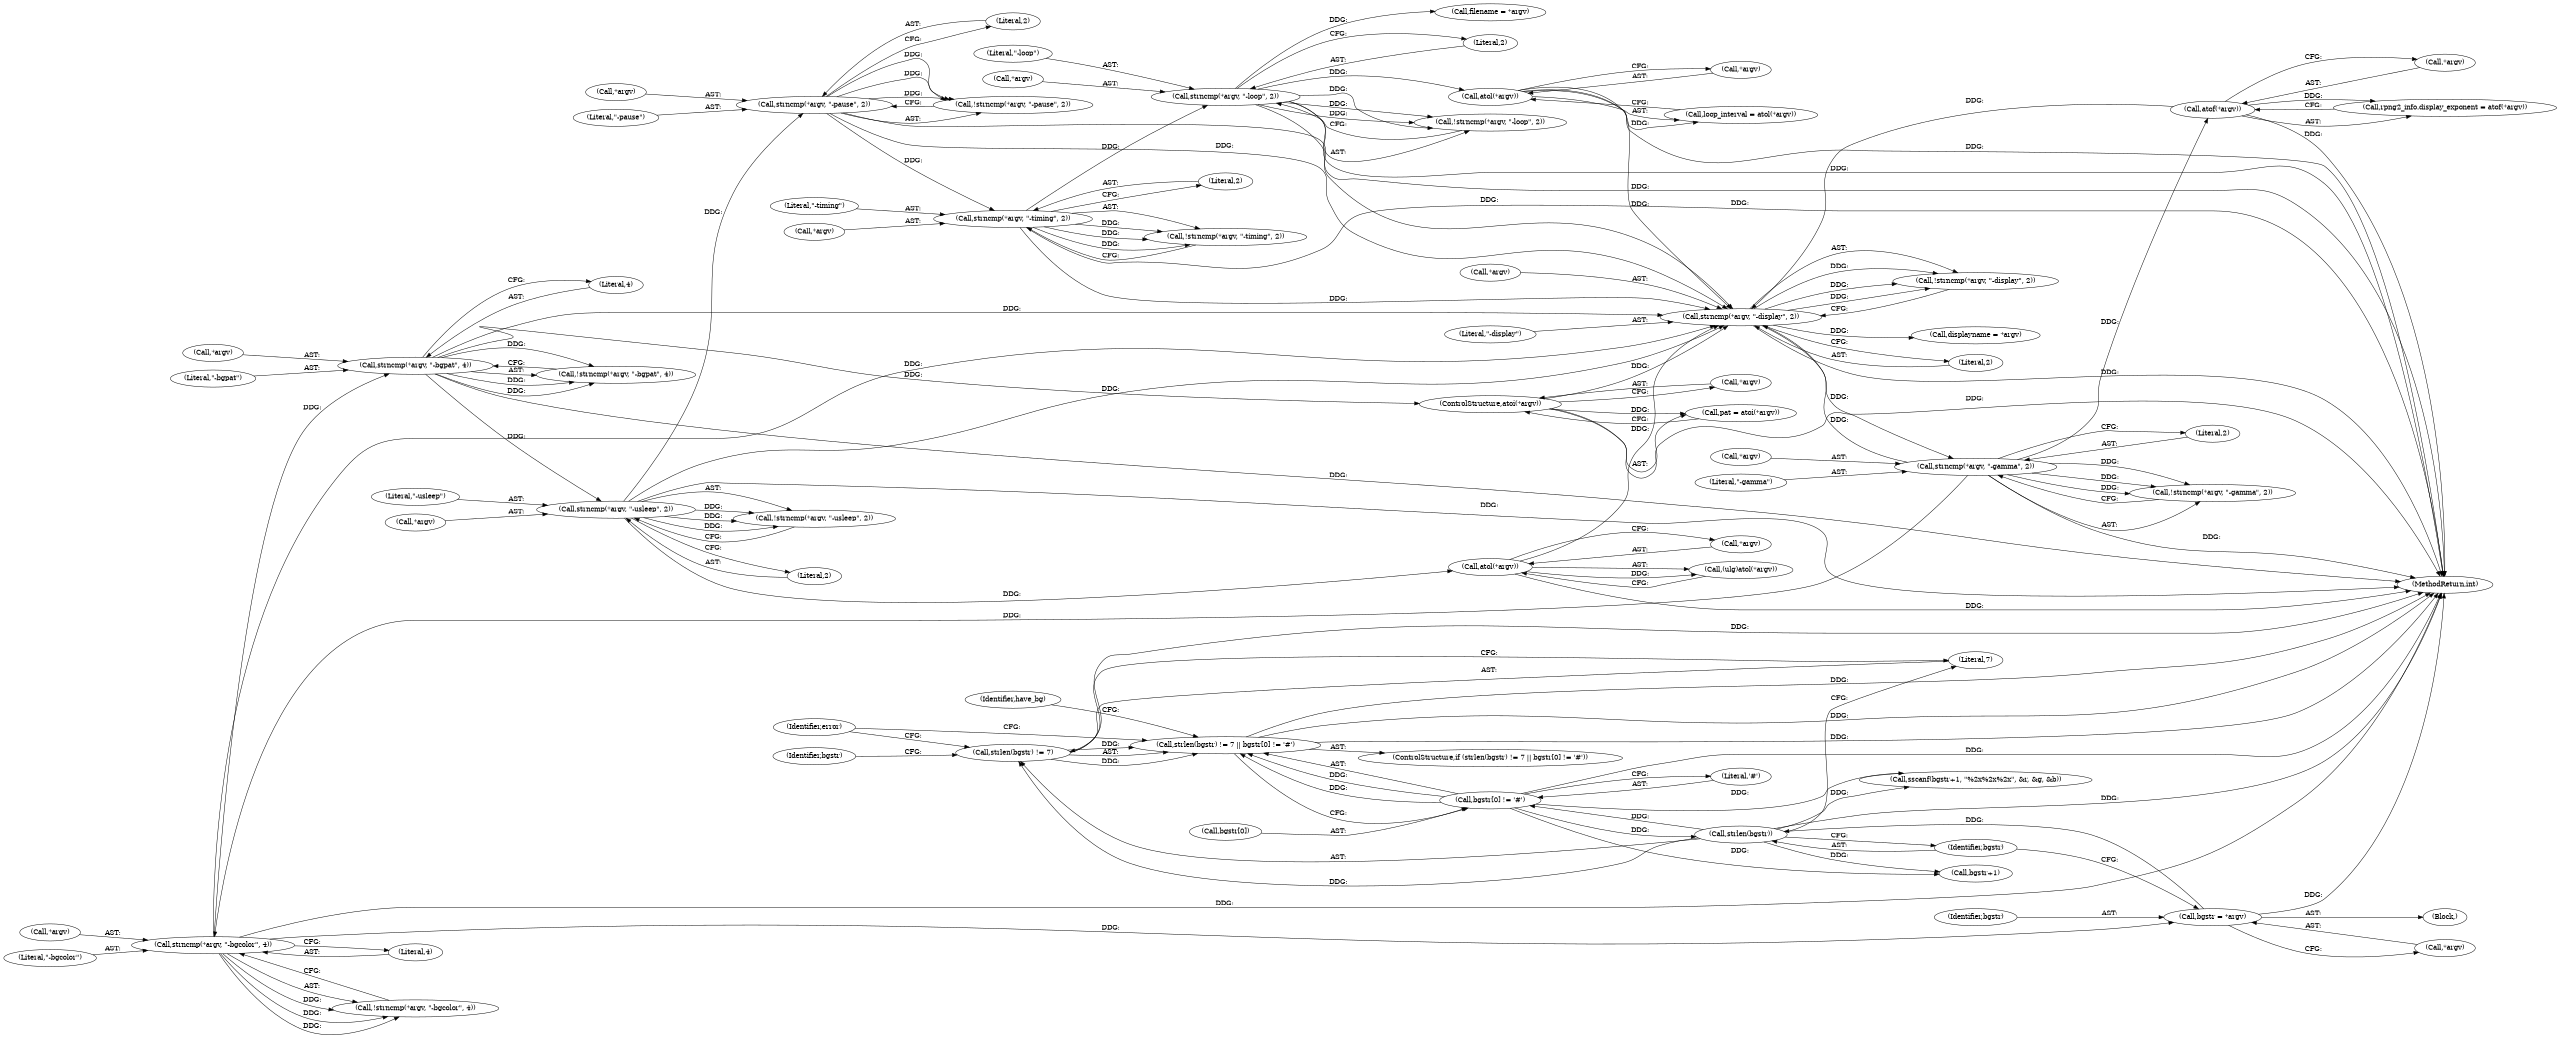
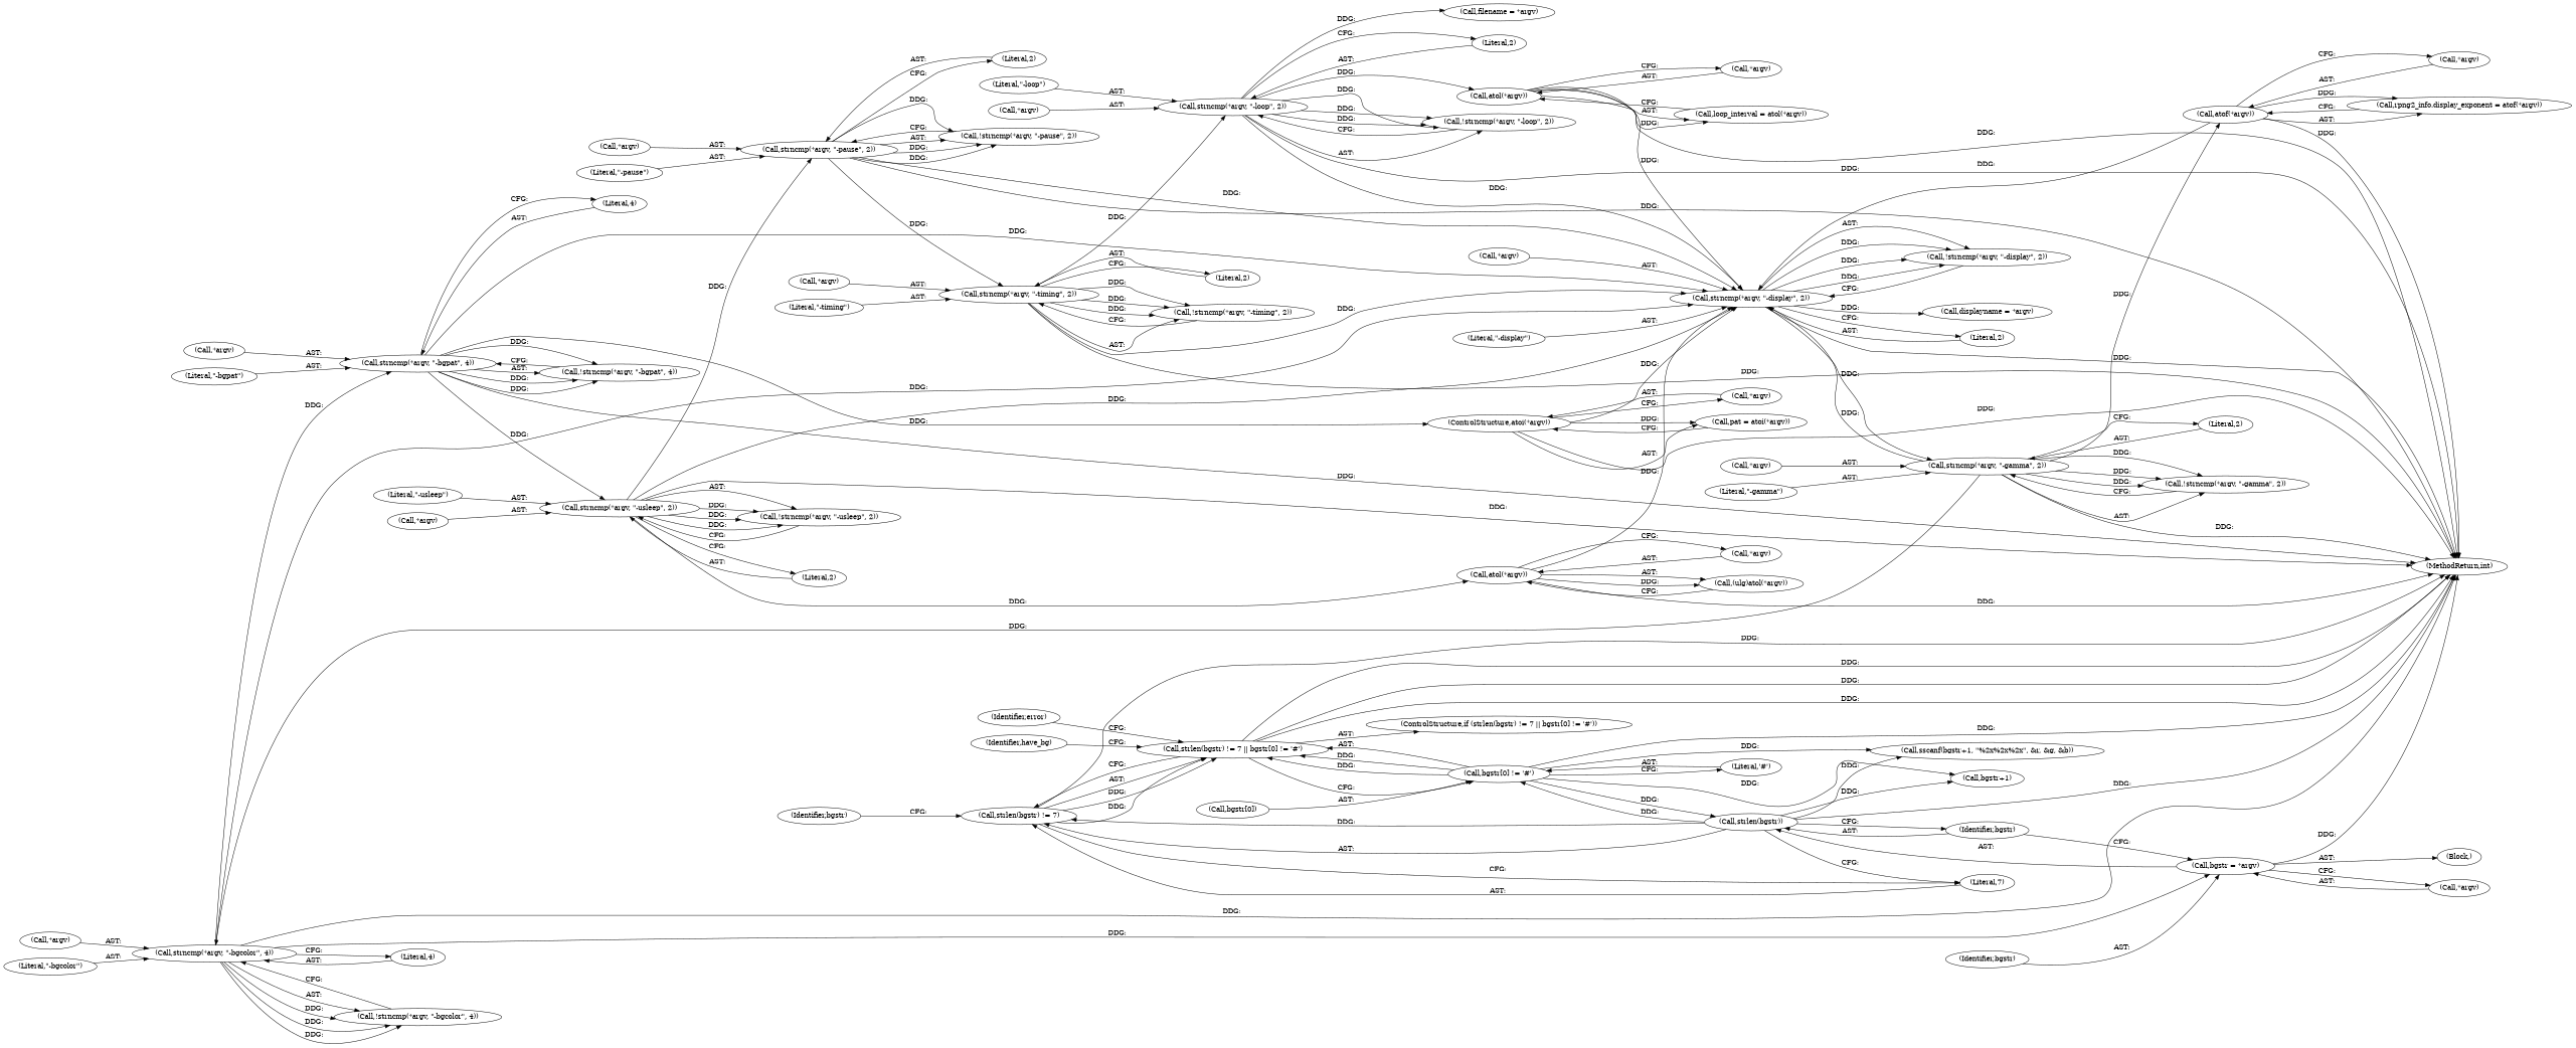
  digraph {
    rankdir=LR
    n1 [label="(Call,strlen(bgstr) != 7)"]
    n2 [label="(Call,strlen(bgstr) != 7 || bgstr[0] != '#')"]
    n3 [label="(MethodReturn,int)"]
    n4 [label="(Literal,7)"]
    n5 [label="(Call,bgstr[0] != '#')"]
    n6 [label="(ControlStructure,if (strlen(bgstr) != 7 || bgstr[0] != '#'))"]
    n7 [label="(Call,strlen(bgstr))"]
    n8 [label="(Identifier,bgstr)"]
    n9 [label="(Call,sscanf(bgstr+1, \"%2x%2x%2x\", &r, &g, &b))"]
    n10 [label="(Call,bgstr+1)"]
    n11 [label="(Literal,'#')"]
    n12 [label="(Call,bgstr = *argv)"]
    n13 [label="(Call,*argv)"]
    n14 [label="(Block,)"]
    n15 [label="(Call,strncmp(*argv, \"-bgcolor\", 4))"]
    n16 [label="(Call,strncmp(*argv, \"-display\", 2))"]
    n17 [label="(Call,strncmp(*argv, \"-bgpat\", 4))"]
    n18 [label="(Literal,4)"]
    n19 [label="(Call,!strncmp(*argv, \"-bgcolor\", 4))"]
    n20 [label="(Call,strncmp(*argv, \"-gamma\", 2))"]
    n21 [label="(Call,displayname = *argv)"]
    n22 [label="(Literal,2)"]
    n23 [label="(Call,!strncmp(*argv, \"-display\", 2))"]
    n24 [label="(Call,strncmp(*argv, \"-usleep\", 2))"]
    n25 [label="(ControlStructure,atoi(*argv))"]
    n26 [label="(Literal,4)"]
    n27 [label="(Call,!strncmp(*argv, \"-bgpat\", 4))"]
    n28 [label="(Call,atof(*argv))"]
    n29 [label="(Call,!strncmp(*argv, \"-gamma\", 2))"]
    n30 [label="(Literal,2)"]
    n31 [label="(Call,rpng2_info.display_exponent = atof(*argv))"]
    n32 [label="(Call,*argv)"]
    n33 [label="(Call,strncmp(*argv, \"-pause\", 2))"]
    n34 [label="(Call,strncmp(*argv, \"-timing\", 2))"]
    n35 [label="(Literal,2)"]
    n36 [label="(Call,!strncmp(*argv, \"-pause\", 2))"]
    n37 [label="(Call,strncmp(*argv, \"-loop\", 2))"]
    n38 [label="(Literal,2)"]
    n39 [label="(Call,!strncmp(*argv, \"-timing\", 2))"]
    n40 [label="(Call,atol(*argv))"]
    n41 [label="(Literal,2)"]
    n42 [label="(Call,!strncmp(*argv, \"-usleep\", 2))"]
    n43 [label="(Call,*argv)"]
    n44 [label="(Call,(ulg)atol(*argv))"]
    n45 [label="(Call,*argv)"]
    n46 [label="(Call,pat = atoi(*argv))"]
    n47 [label="(Call,atol(*argv))"]
    n48 [label="(Call,!strncmp(*argv, \"-loop\", 2))"]
    n49 [label="(Call,filename = *argv)"]
    n50 [label="(Literal,2)"]
    n51 [label="(Call,*argv)"]
    n52 [label="(Call,loop_interval = atol(*argv))"]
    n53 [label="(Identifier,bgstr)"]
    n54 [label="(Call,*argv)"]
    n55 [label="(Literal,\"-display\")"]
    n56 [label="(Call,*argv)"]
    n57 [label="(Literal,\"-bgcolor\")"]
    n58 [label="(Literal,\"-gamma\")"]
    n59 [label="(Literal,\"-loop\")"]
    n60 [label="(Literal,\"-timing\")"]
    n61 [label="(Literal,\"-pause\")"]
    n62 [label="(Literal,\"-usleep\")"]
    n63 [label="(Identifier,have_bg)"]
    n64 [label="(Call,*argv)"]
    n65 [label="(Call,*argv)"]
    n66 [label="(Call,*argv)"]
    n67 [label="(Call,*argv)"]
    n68 [label="(Literal,\"-bgpat\")"]
    n69 [label="(Call,*argv)"]
    n70 [label="(Call,*argv)"]
    n71 [label="(Call,bgstr[0])"]
    n72 [label="(Identifier,bgstr)"]
    n73 [label="(Identifier,error)"]
    n1 -> n2 [label="AST: "]
    n1 -> n2 [label="DDG: "]
    n1 -> n2 [label="DDG: "]
    n1 -> n3 [label="DDG: "]
    n1 -> n4 [label="CFG: "]
-   n73 -> n1 [label="CFG: "]
+   n2 -> n1 [label="CFG: "]
    n2 -> n3 [label="DDG: "]
    n2 -> n3 [label="DDG: "]
    n2 -> n3 [label="DDG: "]
    n2 -> n5 [label="CFG: "]
    n2 -> n6 [label="AST: "]
    n4 -> n1 [label="AST: "]
    n5 -> n2 [label="AST: "]
    n5 -> n2 [label="DDG: "]
    n5 -> n2 [label="DDG: "]
    n5 -> n3 [label="DDG: "]
    n5 -> n7 [label="DDG: "]
    n5 -> n9 [label="DDG: "]
    n5 -> n10 [label="DDG: "]
    n5 -> n11 [label="CFG: "]
    n7 -> n1 [label="AST: "]
    n7 -> n1 [label="DDG: "]
    n7 -> n3 [label="DDG: "]
    n7 -> n4 [label="CFG: "]
    n7 -> n5 [label="DDG: "]
    n7 -> n8 [label="CFG: "]
    n7 -> n9 [label="DDG: "]
    n7 -> n10 [label="DDG: "]
    n8 -> n7 [label="AST: "]
    n8 -> n12 [label="CFG: "]
    n11 -> n5 [label="AST: "]
    n12 -> n3 [label="DDG: "]
-   n12 -> n7 [label="DDG: "]
+   n12 -> n7 [label="AST: "]
    n12 -> n13 [label="CFG: "]
    n12 -> n14 [label="AST: "]
    n13 -> n12 [label="AST: "]
    n15 -> n3 [label="DDG: "]
    n15 -> n12 [label="DDG: "]
    n15 -> n16 [label="DDG: "]
    n15 -> n17 [label="DDG: "]
    n15 -> n18 [label="CFG: "]
    n15 -> n19 [label="AST: "]
    n15 -> n19 [label="DDG: "]
    n15 -> n19 [label="DDG: "]
    n15 -> n19 [label="DDG: "]
    n16 -> n3 [label="DDG: "]
    n16 -> n20 [label="DDG: "]
    n16 -> n21 [label="DDG: "]
    n16 -> n22 [label="CFG: "]
    n16 -> n23 [label="AST: "]
    n16 -> n23 [label="DDG: "]
    n16 -> n23 [label="DDG: "]
    n16 -> n23 [label="DDG: "]
    n17 -> n3 [label="DDG: "]
    n17 -> n16 [label="DDG: "]
    n17 -> n24 [label="DDG: "]
    n17 -> n25 [label="DDG: "]
    n17 -> n26 [label="CFG: "]
    n17 -> n27 [label="AST: "]
    n17 -> n27 [label="DDG: "]
    n17 -> n27 [label="DDG: "]
    n17 -> n27 [label="DDG: "]
    n18 -> n15 [label="AST: "]
    n19 -> n15 [label="CFG: "]
    n20 -> n3 [label="DDG: "]
    n20 -> n15 [label="DDG: "]
    n20 -> n16 [label="DDG: "]
    n20 -> n28 [label="DDG: "]
    n20 -> n29 [label="AST: "]
    n20 -> n29 [label="DDG: "]
    n20 -> n29 [label="DDG: "]
    n20 -> n29 [label="DDG: "]
    n20 -> n30 [label="CFG: "]
    n22 -> n16 [label="AST: "]
    n23 -> n16 [label="CFG: "]
    n24 -> n3 [label="DDG: "]
    n24 -> n16 [label="DDG: "]
    n24 -> n33 [label="DDG: "]
    n24 -> n40 [label="DDG: "]
    n24 -> n41 [label="CFG: "]
    n24 -> n42 [label="AST: "]
    n24 -> n42 [label="DDG: "]
    n24 -> n42 [label="DDG: "]
    n24 -> n42 [label="DDG: "]
    n25 -> n3 [label="DDG: "]
    n25 -> n16 [label="DDG: "]
    n25 -> n45 [label="CFG: "]
    n25 -> n46 [label="AST: "]
    n25 -> n46 [label="DDG: "]
    n26 -> n17 [label="AST: "]
    n27 -> n17 [label="CFG: "]
    n28 -> n3 [label="DDG: "]
    n28 -> n16 [label="DDG: "]
    n28 -> n31 [label="AST: "]
    n28 -> n31 [label="DDG: "]
    n28 -> n32 [label="CFG: "]
    n29 -> n20 [label="CFG: "]
    n30 -> n20 [label="AST: "]
    n31 -> n28 [label="CFG: "]
    n32 -> n28 [label="AST: "]
    n33 -> n3 [label="DDG: "]
    n33 -> n16 [label="DDG: "]
    n33 -> n34 [label="DDG: "]
    n33 -> n35 [label="CFG: "]
    n33 -> n36 [label="AST: "]
    n33 -> n36 [label="DDG: "]
    n33 -> n36 [label="DDG: "]
    n33 -> n36 [label="DDG: "]
    n34 -> n3 [label="DDG: "]
    n34 -> n16 [label="DDG: "]
    n34 -> n37 [label="DDG: "]
    n34 -> n38 [label="CFG: "]
    n34 -> n39 [label="AST: "]
    n34 -> n39 [label="DDG: "]
    n34 -> n39 [label="DDG: "]
    n34 -> n39 [label="DDG: "]
    n35 -> n33 [label="AST: "]
    n36 -> n33 [label="CFG: "]
    n37 -> n3 [label="DDG: "]
    n37 -> n16 [label="DDG: "]
    n37 -> n47 [label="DDG: "]
    n37 -> n48 [label="AST: "]
    n37 -> n48 [label="DDG: "]
    n37 -> n48 [label="DDG: "]
    n37 -> n48 [label="DDG: "]
    n37 -> n49 [label="DDG: "]
    n37 -> n50 [label="CFG: "]
    n38 -> n34 [label="AST: "]
    n39 -> n34 [label="CFG: "]
    n40 -> n3 [label="DDG: "]
    n40 -> n16 [label="DDG: "]
    n40 -> n43 [label="CFG: "]
    n40 -> n44 [label="AST: "]
    n40 -> n44 [label="DDG: "]
    n41 -> n24 [label="AST: "]
    n42 -> n24 [label="CFG: "]
    n43 -> n40 [label="AST: "]
    n44 -> n40 [label="CFG: "]
    n45 -> n25 [label="AST: "]
    n46 -> n25 [label="CFG: "]
    n47 -> n3 [label="DDG: "]
    n47 -> n16 [label="DDG: "]
    n47 -> n51 [label="CFG: "]
    n47 -> n52 [label="AST: "]
    n47 -> n52 [label="DDG: "]
    n48 -> n37 [label="CFG: "]
    n50 -> n37 [label="AST: "]
    n51 -> n47 [label="AST: "]
    n52 -> n47 [label="CFG: "]
    n53 -> n12 [label="AST: "]
    n54 -> n15 [label="AST: "]
    n55 -> n16 [label="AST: "]
    n56 -> n17 [label="AST: "]
    n57 -> n15 [label="AST: "]
    n58 -> n20 [label="AST: "]
    n59 -> n37 [label="AST: "]
    n60 -> n34 [label="AST: "]
    n61 -> n33 [label="AST: "]
    n62 -> n24 [label="AST: "]
    n63 -> n2 [label="CFG: "]
    n64 -> n20 [label="AST: "]
    n65 -> n34 [label="AST: "]
    n66 -> n33 [label="AST: "]
    n67 -> n16 [label="AST: "]
    n68 -> n17 [label="AST: "]
    n69 -> n24 [label="AST: "]
    n70 -> n37 [label="AST: "]
    n71 -> n5 [label="AST: "]
    n72 -> n1 [label="CFG: "]
    n73 -> n2 [label="CFG: "]
  }
